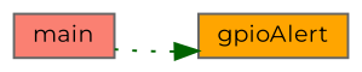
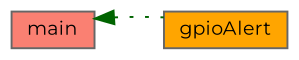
  digraph {
    rankdir=RL
    fontname=Montserrat
    node [fontname=Montserrat fontsize=10 shape=box style=filled]
    n1 [color=gray40 fillcolor=orange fontcolor=black height=0.2 label=gpioAlert width=0.4]
    n2 [color=grey40 fillcolor=salmon height=0.2 label=main width=0.4]
-   n1 -> n2 [color=darkgreen dir=back fontname=Montserrat fontsize=10 labelfontname=Helvetica labelfontsize=10 style=dotted]
+   n2 -> n1 [color=darkgreen dir=back fontname=Montserrat fontsize=10 labelfontname=Helvetica labelfontsize=10 style=dotted]
  }
